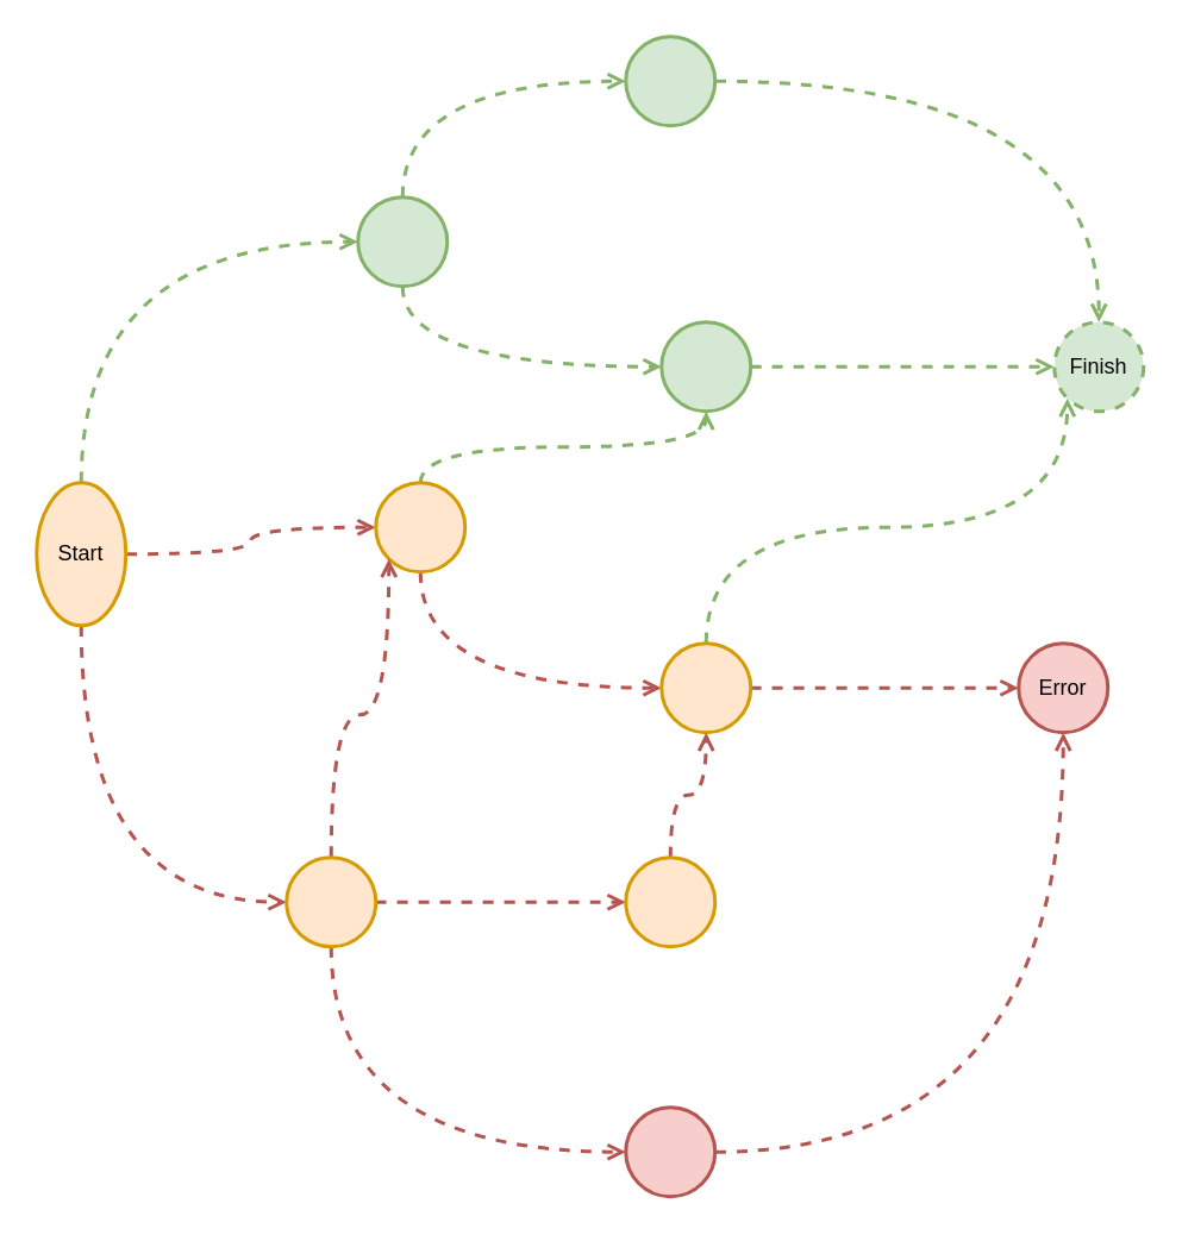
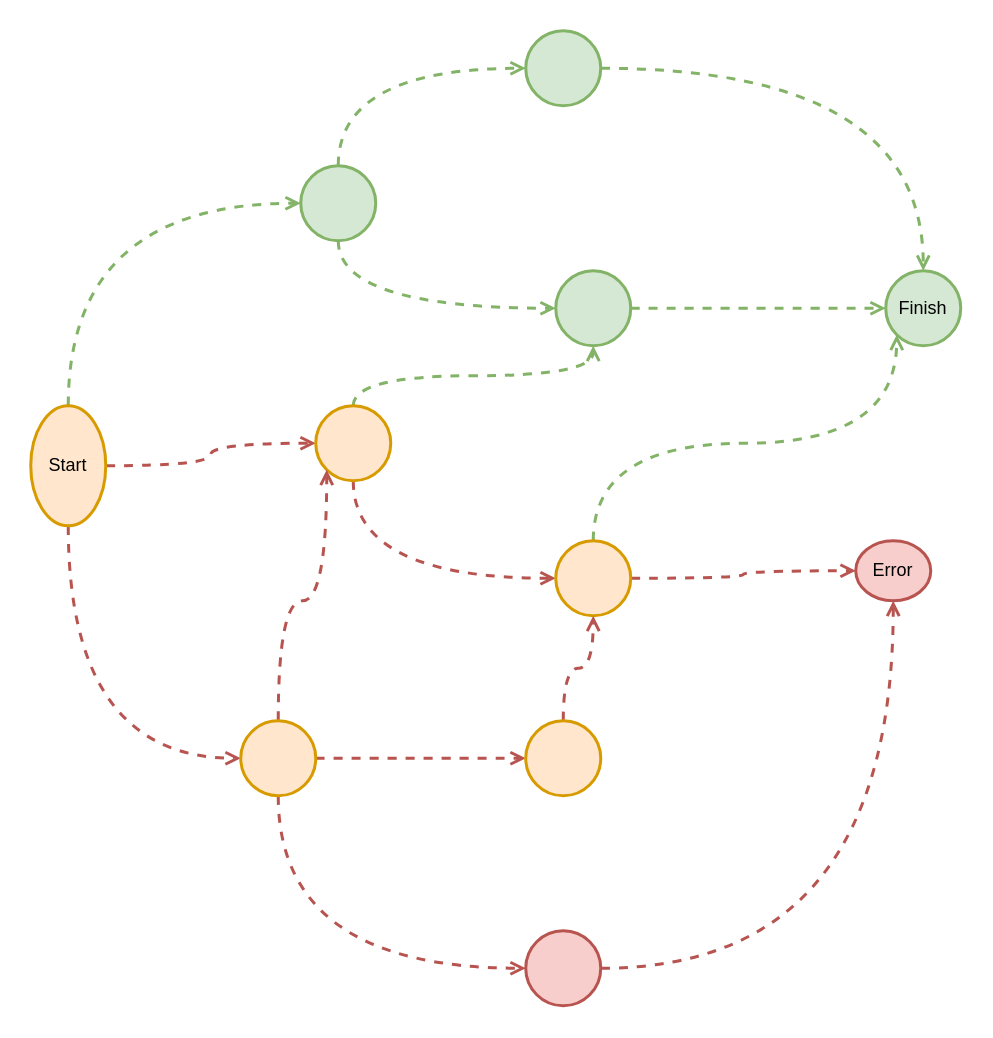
  <mxCell id="0" />
  <mxCell id="1" parent="0" />
  <mxCell id="2" style="edgeStyle=orthogonalEdgeStyle;rounded=0;orthogonalLoop=1;jettySize=auto;html=1;exitX=0.5;exitY=0;exitDx=0;exitDy=0;entryX=0;entryY=0.5;entryDx=0;entryDy=0;curved=1;strokeWidth=2;dashed=1;endArrow=open;endFill=0;fillColor=#d5e8d4;strokeColor=#82b366;" edge="1" parent="1" source="5" target="8"><mxGeometry relative="1" as="geometry" /></mxCell>
  <mxCell id="3" style="edgeStyle=orthogonalEdgeStyle;curved=1;rounded=0;orthogonalLoop=1;jettySize=auto;html=1;exitX=1;exitY=0.5;exitDx=0;exitDy=0;entryX=0;entryY=0.5;entryDx=0;entryDy=0;dashed=1;endArrow=open;endFill=0;strokeWidth=2;fillColor=#f8cecc;strokeColor=#b85450;" edge="1" parent="1" source="5" target="11"><mxGeometry relative="1" as="geometry" /></mxCell>
  <mxCell id="4" style="edgeStyle=orthogonalEdgeStyle;curved=1;rounded=0;orthogonalLoop=1;jettySize=auto;html=1;exitX=0.5;exitY=1;exitDx=0;exitDy=0;entryX=0;entryY=0.5;entryDx=0;entryDy=0;dashed=1;fontSize=20;fontColor=#F19C99;endArrow=open;endFill=0;strokeWidth=2;fillColor=#f8cecc;strokeColor=#b85450;" edge="1" parent="1" source="5" target="23"><mxGeometry relative="1" as="geometry" /></mxCell>
  <mxCell id="5" value="Start" style="ellipse;whiteSpace=wrap;html=1;aspect=fixed;strokeWidth=2;fillColor=#ffe6cc;strokeColor=#d79b00;" vertex="1" parent="1"><mxGeometry x="20" y="270" width="50" height="80" as="geometry" /></mxCell>
  <mxCell id="6" style="edgeStyle=orthogonalEdgeStyle;curved=1;rounded=0;orthogonalLoop=1;jettySize=auto;html=1;exitX=0.5;exitY=0;exitDx=0;exitDy=0;entryX=0;entryY=0.5;entryDx=0;entryDy=0;dashed=1;endArrow=open;endFill=0;strokeWidth=2;fillColor=#d5e8d4;strokeColor=#82b366;" edge="1" parent="1" source="8" target="13"><mxGeometry relative="1" as="geometry" /></mxCell>
  <mxCell id="7" style="edgeStyle=orthogonalEdgeStyle;curved=1;rounded=0;orthogonalLoop=1;jettySize=auto;html=1;exitX=0.5;exitY=1;exitDx=0;exitDy=0;dashed=1;endArrow=open;endFill=0;strokeWidth=2;entryX=0;entryY=0.5;entryDx=0;entryDy=0;fillColor=#d5e8d4;strokeColor=#82b366;" edge="1" parent="1" source="8" target="15"><mxGeometry relative="1" as="geometry"><mxPoint x="340" y="170" as="targetPoint" /></mxGeometry></mxCell>
  <mxCell id="8" value="" style="ellipse;whiteSpace=wrap;html=1;aspect=fixed;strokeWidth=2;fillColor=#d5e8d4;strokeColor=#82b366;" vertex="1" parent="1"><mxGeometry x="200" y="110" width="50" height="50" as="geometry" /></mxCell>
  <mxCell id="9" style="edgeStyle=orthogonalEdgeStyle;curved=1;rounded=0;orthogonalLoop=1;jettySize=auto;html=1;exitX=0.5;exitY=0;exitDx=0;exitDy=0;entryX=0.5;entryY=1;entryDx=0;entryDy=0;dashed=1;endArrow=open;endFill=0;strokeWidth=2;fillColor=#d5e8d4;strokeColor=#82b366;" edge="1" parent="1" source="11" target="15"><mxGeometry relative="1" as="geometry" /></mxCell>
  <mxCell id="10" style="edgeStyle=orthogonalEdgeStyle;curved=1;rounded=0;orthogonalLoop=1;jettySize=auto;html=1;exitX=0.5;exitY=1;exitDx=0;exitDy=0;entryX=0;entryY=0.5;entryDx=0;entryDy=0;dashed=1;endArrow=open;endFill=0;strokeWidth=2;fillColor=#f8cecc;strokeColor=#b85450;" edge="1" parent="1" source="11" target="18"><mxGeometry relative="1" as="geometry" /></mxCell>
  <mxCell id="11" value="" style="ellipse;whiteSpace=wrap;html=1;aspect=fixed;strokeWidth=2;fillColor=#ffe6cc;strokeColor=#d79b00;" vertex="1" parent="1"><mxGeometry x="210" y="270" width="50" height="50" as="geometry" /></mxCell>
  <mxCell id="12" style="edgeStyle=orthogonalEdgeStyle;curved=1;rounded=0;orthogonalLoop=1;jettySize=auto;html=1;exitX=1;exitY=0.5;exitDx=0;exitDy=0;entryX=0.5;entryY=0;entryDx=0;entryDy=0;dashed=1;endArrow=open;endFill=0;strokeWidth=2;fillColor=#d5e8d4;strokeColor=#82b366;" edge="1" parent="1" source="13" target="19"><mxGeometry relative="1" as="geometry" /></mxCell>
  <mxCell id="13" value="" style="ellipse;whiteSpace=wrap;html=1;aspect=fixed;strokeWidth=2;fillColor=#d5e8d4;strokeColor=#82b366;" vertex="1" parent="1"><mxGeometry x="350" y="20" width="50" height="50" as="geometry" /></mxCell>
  <mxCell id="14" style="edgeStyle=orthogonalEdgeStyle;curved=1;rounded=0;orthogonalLoop=1;jettySize=auto;html=1;exitX=1;exitY=0.5;exitDx=0;exitDy=0;entryX=0;entryY=0.5;entryDx=0;entryDy=0;dashed=1;endArrow=open;endFill=0;strokeWidth=2;fillColor=#d5e8d4;strokeColor=#82b366;" edge="1" parent="1" source="15" target="19"><mxGeometry relative="1" as="geometry" /></mxCell>
  <mxCell id="15" value="" style="ellipse;whiteSpace=wrap;html=1;aspect=fixed;strokeWidth=2;fillColor=#d5e8d4;strokeColor=#82b366;" vertex="1" parent="1"><mxGeometry x="370" y="180" width="50" height="50" as="geometry" /></mxCell>
  <mxCell id="16" style="edgeStyle=orthogonalEdgeStyle;curved=1;rounded=0;orthogonalLoop=1;jettySize=auto;html=1;exitX=1;exitY=0.5;exitDx=0;exitDy=0;dashed=1;endArrow=open;endFill=0;strokeWidth=2;entryX=0;entryY=0.5;entryDx=0;entryDy=0;fillColor=#f8cecc;strokeColor=#b85450;" edge="1" parent="1" source="18" target="28"><mxGeometry relative="1" as="geometry"><mxPoint x="500" y="385" as="targetPoint" /></mxGeometry></mxCell>
  <mxCell id="17" style="edgeStyle=orthogonalEdgeStyle;curved=1;rounded=0;orthogonalLoop=1;jettySize=auto;html=1;exitX=0.5;exitY=0;exitDx=0;exitDy=0;entryX=0;entryY=1;entryDx=0;entryDy=0;dashed=1;fontSize=20;fontColor=#F19C99;endArrow=open;endFill=0;strokeWidth=2;fillColor=#d5e8d4;strokeColor=#82b366;" edge="1" parent="1" source="18" target="19"><mxGeometry relative="1" as="geometry" /></mxCell>
  <mxCell id="18" value="" style="ellipse;whiteSpace=wrap;html=1;aspect=fixed;strokeWidth=2;fillColor=#ffe6cc;strokeColor=#d79b00;" vertex="1" parent="1"><mxGeometry x="370" y="360" width="50" height="50" as="geometry" /></mxCell>
- <mxCell id="19" value="Finish" style="ellipse;whiteSpace=wrap;html=1;aspect=fixed;strokeWidth=2;fillColor=#d5e8d4;strokeColor=#82b366;dashed=1;" vertex="1" parent="1"><mxGeometry x="590" y="180" width="50" height="50" as="geometry" /></mxCell>
+ <mxCell id="19" value="Finish" style="ellipse;whiteSpace=wrap;html=1;aspect=fixed;strokeWidth=2;fillColor=#d5e8d4;strokeColor=#82b366;" vertex="1" parent="1"><mxGeometry x="590" y="180" width="50" height="50" as="geometry" /></mxCell>
  <mxCell id="20" style="edgeStyle=orthogonalEdgeStyle;curved=1;rounded=0;orthogonalLoop=1;jettySize=auto;html=1;exitX=0.5;exitY=0;exitDx=0;exitDy=0;entryX=0;entryY=1;entryDx=0;entryDy=0;dashed=1;fontSize=20;fontColor=#F19C99;endArrow=open;endFill=0;strokeWidth=2;fillColor=#f8cecc;strokeColor=#b85450;" edge="1" parent="1" source="23" target="11"><mxGeometry relative="1" as="geometry" /></mxCell>
  <mxCell id="21" style="edgeStyle=orthogonalEdgeStyle;curved=1;rounded=0;orthogonalLoop=1;jettySize=auto;html=1;exitX=1;exitY=0.5;exitDx=0;exitDy=0;dashed=1;fontSize=20;fontColor=#F19C99;endArrow=open;endFill=0;strokeWidth=2;fillColor=#f8cecc;strokeColor=#b85450;" edge="1" parent="1" source="23" target="25"><mxGeometry relative="1" as="geometry" /></mxCell>
  <mxCell id="22" style="edgeStyle=orthogonalEdgeStyle;curved=1;rounded=0;orthogonalLoop=1;jettySize=auto;html=1;exitX=0.5;exitY=1;exitDx=0;exitDy=0;entryX=0;entryY=0.5;entryDx=0;entryDy=0;dashed=1;fontSize=20;fontColor=#F19C99;endArrow=open;endFill=0;strokeWidth=2;fillColor=#f8cecc;strokeColor=#b85450;" edge="1" parent="1" source="23" target="27"><mxGeometry relative="1" as="geometry" /></mxCell>
  <mxCell id="23" value="" style="ellipse;whiteSpace=wrap;html=1;aspect=fixed;strokeWidth=2;fillColor=#ffe6cc;strokeColor=#d79b00;" vertex="1" parent="1"><mxGeometry x="160" y="480" width="50" height="50" as="geometry" /></mxCell>
  <mxCell id="24" style="edgeStyle=orthogonalEdgeStyle;curved=1;rounded=0;orthogonalLoop=1;jettySize=auto;html=1;exitX=0.5;exitY=0;exitDx=0;exitDy=0;entryX=0.5;entryY=1;entryDx=0;entryDy=0;dashed=1;fontSize=20;fontColor=#F19C99;endArrow=open;endFill=0;strokeWidth=2;fillColor=#f8cecc;strokeColor=#b85450;" edge="1" parent="1" source="25" target="18"><mxGeometry relative="1" as="geometry" /></mxCell>
  <mxCell id="25" value="" style="ellipse;whiteSpace=wrap;html=1;aspect=fixed;strokeWidth=2;fillColor=#ffe6cc;strokeColor=#d79b00;" vertex="1" parent="1"><mxGeometry x="350" y="480" width="50" height="50" as="geometry" /></mxCell>
  <mxCell id="26" style="edgeStyle=orthogonalEdgeStyle;curved=1;rounded=0;orthogonalLoop=1;jettySize=auto;html=1;exitX=1;exitY=0.5;exitDx=0;exitDy=0;entryX=0.5;entryY=1;entryDx=0;entryDy=0;dashed=1;fontSize=20;fontColor=#F19C99;endArrow=open;endFill=0;strokeWidth=2;fillColor=#f8cecc;strokeColor=#b85450;" edge="1" parent="1" source="27" target="28"><mxGeometry relative="1" as="geometry" /></mxCell>
  <mxCell id="27" value="" style="ellipse;whiteSpace=wrap;html=1;aspect=fixed;strokeWidth=2;fillColor=#f8cecc;strokeColor=#b85450;" vertex="1" parent="1"><mxGeometry x="350" y="620" width="50" height="50" as="geometry" /></mxCell>
- <mxCell id="28" value="Error" style="ellipse;whiteSpace=wrap;html=1;aspect=fixed;fontSize=12;strokeWidth=2;fillColor=#f8cecc;strokeColor=#b85450;" vertex="1" parent="1"><mxGeometry x="570" y="360" width="50" height="50" as="geometry" /></mxCell>
+ <mxCell id="28" value="Error" style="ellipse;whiteSpace=wrap;html=1;aspect=fixed;fontSize=12;strokeWidth=2;fillColor=#f8cecc;strokeColor=#b85450;" vertex="1" parent="1"><mxGeometry x="570" y="360" width="50" height="40" as="geometry" /></mxCell>
